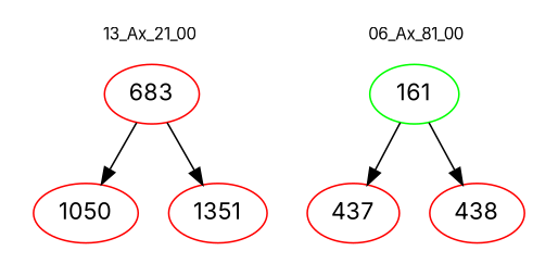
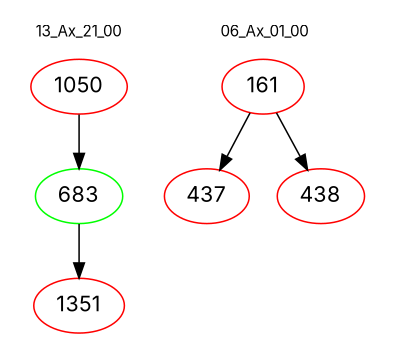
  digraph {
    fontname=Inter
    node [color=red fontname=Inter]
    edge [color=black fontname=Inter]
-   n1 [label=683]
+   n1 [color=green label=683]
    n2 [label=1050]
    n3 [label=1351]
-   n4 [color=green label=161]
+   n4 [label=161]
    n5 [label=437]
    n6 [label=438]
    subgraph cluster_1 {
      color=white
      fontsize=10
      label="13_Ax_21_00"
      n1
      n2
      n3
    }
    subgraph cluster_2 {
      color=white
      fontsize=10
-     label="06_Ax_81_00"
+     label="06_Ax_01_00"
      n4
      n5
      n6
    }
-   n1 -> n2
+   n2 -> n1
    n1 -> n3
    n4 -> n5
    n4 -> n6
  }
